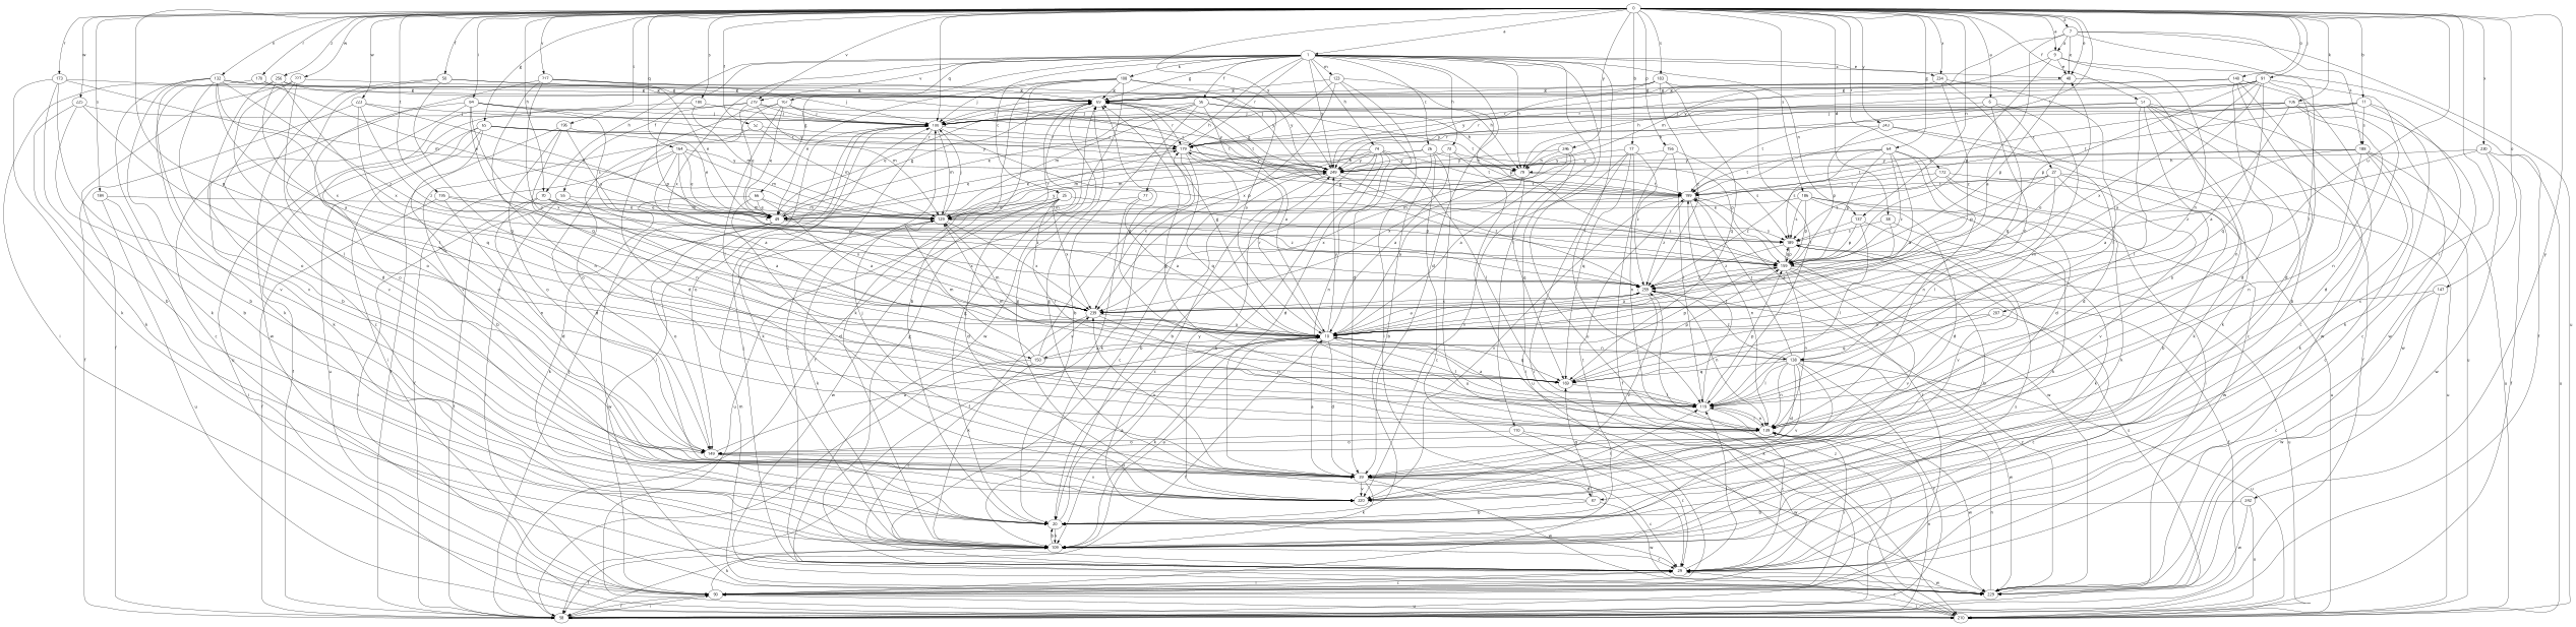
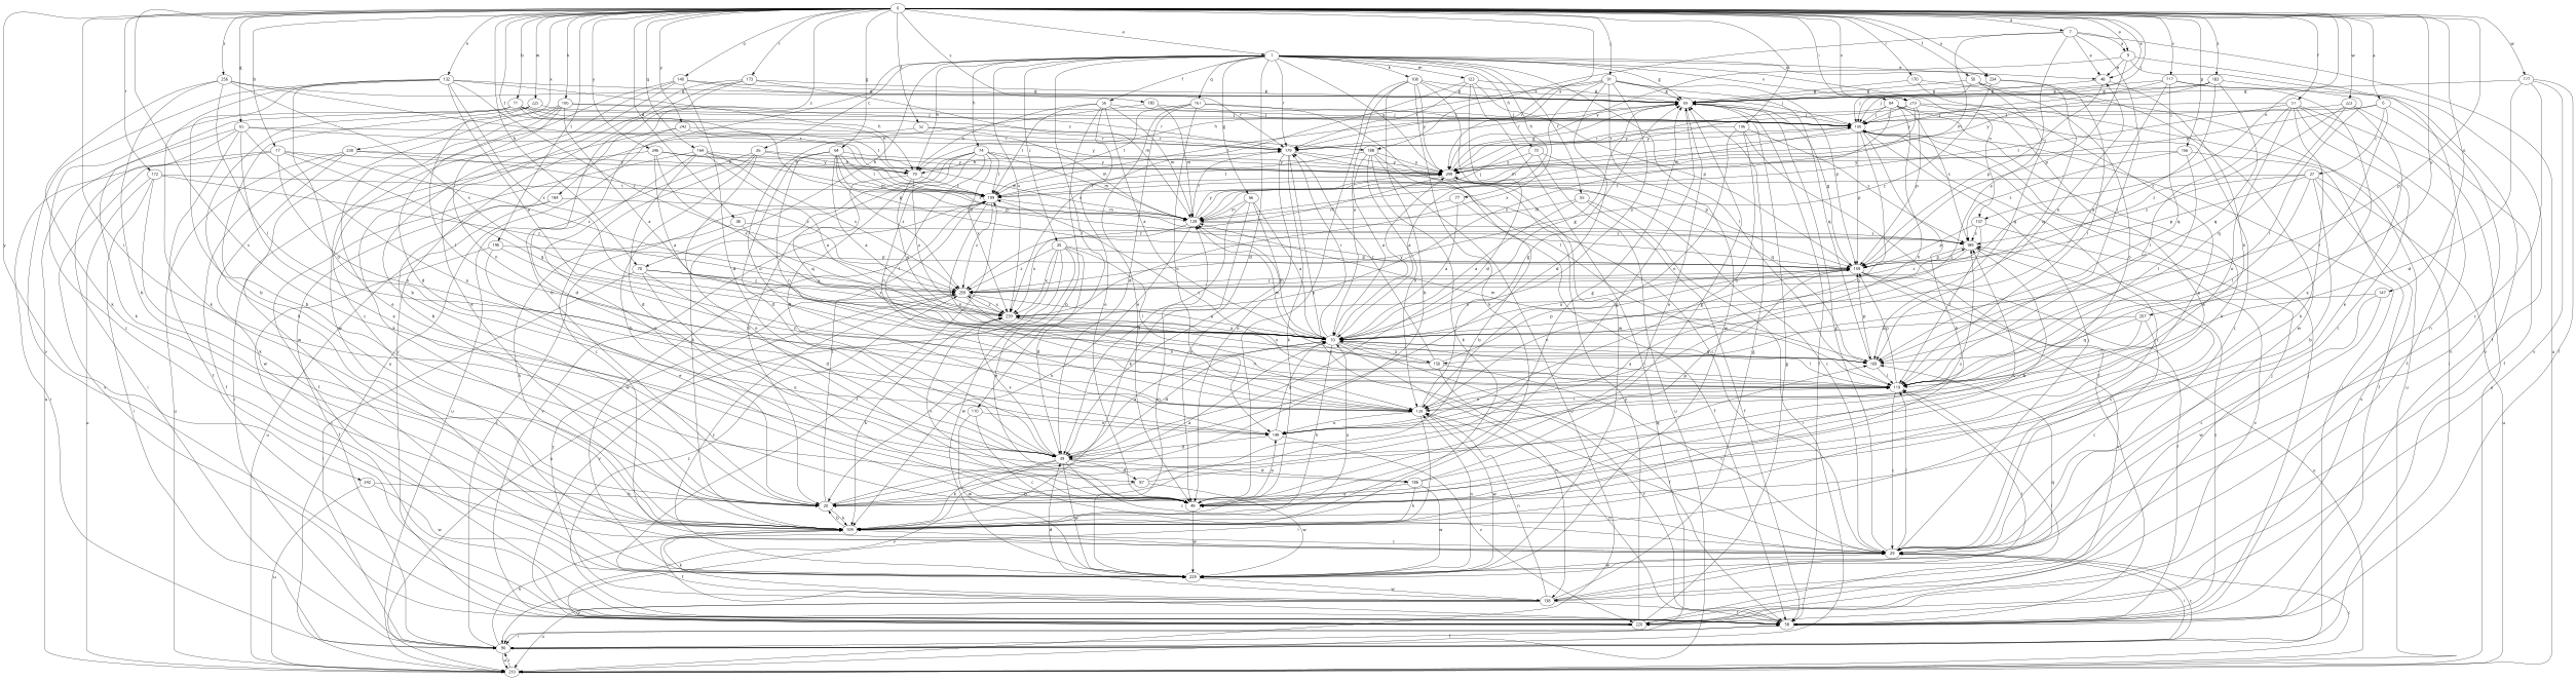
  strict digraph {
    fontname="Open Sans"
    node [fontname="Open Sans"]
    edge [fontname="Open Sans"]
    0
    1
    6
    7
    9
    11
    17
    38
    48
    50
    51
    52
    64
    65
    70
    84
    87
    91
    100
    106
    132
    137
    140
    147
    150
    156
    164
    170
    172
    173
    180
    183
    184
    186
    195
    196
    199
    207
    217
    219
    223
    225
    227
    230
    234
    242
    243
    246
    249
    256
    25
    26
    39
    55
    56
    66
    69
    73
    74
    77
    79
    108
    110
    119
    123
    167
    179
    210
    239
    27
    138
    10
    129
    188
    58
    159
    109
    29
    169
    90
    139
    220
    259
    189
    229
    149
    20
    49
    0 -> 1 [label=a]
    0 -> 6 [label=a]
    0 -> 7 [label=a]
    0 -> 9 [label=a]
    0 -> 11 [label=b]
    0 -> 17 [label=b]
    0 -> 38 [label=d]
    0 -> 48 [label=e]
    0 -> 50 [label=f]
    0 -> 51 [label=f]
    0 -> 52 [label=f]
    0 -> 64 [label=g]
    0 -> 65 [label=g]
    0 -> 70 [label=h]
    0 -> 84 [label=i]
    0 -> 87 [label=i]
    0 -> 91 [label=j]
    0 -> 100 [label=j]
    0 -> 106 [label=k]
    0 -> 132 [label=n]
    0 -> 137 [label=n]
    0 -> 140 [label=o]
    0 -> 147 [label=o]
    0 -> 150 [label=p]
    0 -> 156 [label=p]
    0 -> 164 [label=q]
    0 -> 170 [label=r]
    0 -> 172 [label=r]
    0 -> 173 [label=r]
    0 -> 180 [label=s]
    0 -> 183 [label=s]
    0 -> 184 [label=s]
    0 -> 186 [label=s]
    0 -> 195 [label=t]
    0 -> 196 [label=t]
    0 -> 199 [label=t]
    0 -> 207 [label=u]
    0 -> 217 [label=v]
    0 -> 219 [label=v]
    0 -> 223 [label=w]
    0 -> 225 [label=w]
    0 -> 227 [label=w]
    0 -> 230 [label=x]
    0 -> 234 [label=x]
    0 -> 242 [label=y]
    0 -> 243 [label=y]
    0 -> 246 [label=y]
    0 -> 249 [label=y]
    0 -> 256 [label=z]
    1 -> 48 [label=e]
    1 -> 70 [label=h]
    1 -> 137 [label=n]
    1 -> 219 [label=v]
    1 -> 234 [label=x]
    1 -> 249 [label=y]
    1 -> 25 [label=c]
    1 -> 26 [label=c]
    1 -> 39 [label=d]
    1 -> 55 [label=f]
    1 -> 56 [label=f]
    1 -> 66 [label=g]
    1 -> 69 [label=g]
    1 -> 73 [label=h]
    1 -> 74 [label=h]
    1 -> 77 [label=h]
    1 -> 79 [label=h]
    1 -> 108 [label=k]
    1 -> 110 [label=l]
    1 -> 119 [label=l]
    1 -> 123 [label=m]
    1 -> 167 [label=q]
    1 -> 179 [label=r]
    1 -> 210 [label=u]
    1 -> 239 [label=x]
    6 -> 100 [label=j]
    6 -> 249 [label=y]
-   6 -> 119 [label=m]
+   6 -> 119 [label=l]
    6 -> 27 [label=c]
    6 -> 138 [label=n]
    7 -> 9 [label=a]
    7 -> 48 [label=e]
    7 -> 119 [label=l]
    7 -> 210 [label=u]
    7 -> 10 [label=a]
    7 -> 129 [label=m]
    7 -> 188 [label=s]
    9 -> 48 [label=e]
    9 -> 249 [label=y]
    9 -> 138 [label=n]
    9 -> 58 [label=f]
    9 -> 159 [label=p]
    11 -> 100 [label=j]
    11 -> 199 [label=t]
    11 -> 79 [label=h]
    11 -> 188 [label=s]
    11 -> 109 [label=k]
    11 -> 29 [label=c]
    17 -> 249 [label=y]
    17 -> 169 [label=q]
    17 -> 90 [label=i]
    17 -> 139 [label=n]
    17 -> 220 [label=v]
    17 -> 259 [label=z]
    38 -> 10 [label=a]
    38 -> 109 [label=k]
    38 -> 189 [label=s]
    48 -> 69 [label=g]
    48 -> 159 [label=p]
    48 -> 139 [label=n]
    50 -> 100 [label=j]
    50 -> 69 [label=g]
    50 -> 169 [label=q]
    50 -> 229 [label=w]
    50 -> 149 [label=o]
    51 -> 100 [label=j]
    51 -> 199 [label=t]
    51 -> 119 [label=l]
    51 -> 210 [label=u]
    51 -> 58 [label=f]
    51 -> 109 [label=k]
    51 -> 29 [label=c]
    51 -> 149 [label=o]
    52 -> 179 [label=r]
    52 -> 129 [label=m]
    52 -> 20 [label=b]
    64 -> 199 [label=t]
    64 -> 249 [label=y]
    64 -> 39 [label=d]
    64 -> 10 [label=a]
    64 -> 159 [label=p]
    64 -> 139 [label=n]
    64 -> 259 [label=z]
    64 -> 189 [label=s]
    65 -> 249 [label=y]
    65 -> 179 [label=r]
    65 -> 210 [label=u]
    65 -> 58 [label=f]
    65 -> 90 [label=i]
    65 -> 149 [label=o]
    65 -> 49 [label=e]
    70 -> 39 [label=d]
    70 -> 239 [label=x]
    70 -> 90 [label=i]
    70 -> 259 [label=z]
    70 -> 49 [label=e]
    84 -> 100 [label=j]
    84 -> 249 [label=y]
    84 -> 239 [label=x]
    84 -> 109 [label=k]
    84 -> 29 [label=c]
    84 -> 139 [label=n]
    84 -> 189 [label=s]
    87 -> 69 [label=g]
    87 -> 169 [label=q]
    87 -> 229 [label=w]
    87 -> 20 [label=b]
    91 -> 39 [label=d]
    91 -> 69 [label=g]
    91 -> 79 [label=h]
    91 -> 179 [label=r]
    91 -> 239 [label=x]
    91 -> 10 [label=a]
    91 -> 159 [label=p]
    91 -> 169 [label=q]
    91 -> 229 [label=w]
    100 -> 179 [label=r]
    100 -> 129 [label=m]
    100 -> 159 [label=p]
    100 -> 109 [label=k]
    100 -> 29 [label=c]
    100 -> 90 [label=i]
    100 -> 149 [label=o]
    106 -> 100 [label=j]
    106 -> 39 [label=d]
    106 -> 179 [label=r]
    106 -> 10 [label=a]
    106 -> 139 [label=n]
    106 -> 229 [label=w]
    106 -> 49 [label=e]
    132 -> 69 [label=g]
    132 -> 79 [label=h]
    132 -> 239 [label=x]
    132 -> 10 [label=a]
    132 -> 109 [label=k]
    132 -> 220 [label=v]
    132 -> 259 [label=z]
    132 -> 149 [label=o]
    132 -> 20 [label=b]
    137 -> 119 [label=l]
    137 -> 159 [label=p]
    137 -> 220 [label=v]
    137 -> 189 [label=s]
    140 -> 39 [label=d]
    140 -> 69 [label=g]
    140 -> 179 [label=r]
    140 -> 29 [label=c]
    140 -> 229 [label=w]
    140 -> 20 [label=b]
    147 -> 239 [label=x]
    147 -> 29 [label=c]
    147 -> 229 [label=w]
    150 -> 179 [label=r]
    150 -> 239 [label=x]
    150 -> 129 [label=m]
    150 -> 58 [label=f]
    150 -> 159 [label=p]
    150 -> 29 [label=c]
    156 -> 249 [label=y]
    156 -> 119 [label=l]
    156 -> 58 [label=f]
    156 -> 189 [label=s]
    164 -> 249 [label=y]
    164 -> 39 [label=d]
    164 -> 10 [label=a]
    164 -> 129 [label=m]
    164 -> 58 [label=f]
    164 -> 259 [label=s]
    164 -> 49 [label=e]
    170 -> 69 [label=g]
    170 -> 90 [label=i]
    170 -> 49 [label=e]
    172 -> 199 [label=t]
    172 -> 210 [label=u]
    172 -> 109 [label=k]
    172 -> 90 [label=i]
    172 -> 259 [label=z]
    173 -> 69 [label=g]
    173 -> 129 [label=m]
    173 -> 109 [label=k]
    173 -> 220 [label=v]
    173 -> 20 [label=b]
    180 -> 100 [label=j]
    180 -> 129 [label=m]
    180 -> 149 [label=o]
    183 -> 100 [label=j]
    183 -> 249 [label=y]
    183 -> 69 [label=g]
    183 -> 119 [label=l]
    183 -> 169 [label=q]
    183 -> 259 [label=z]
    184 -> 210 [label=u]
    184 -> 129 [label=m]
    184 -> 90 [label=i]
-   186 -> 39 [label=d]
+   39 -> 186 [label=d]
    186 -> 159 [label=p]
    186 -> 109 [label=k]
    186 -> 189 [label=s]
    186 -> 229 [label=w]
    186 -> 49 [label=e]
    195 -> 58 [label=f]
    195 -> 159 [label=p]
    195 -> 139 [label=n]
    195 -> 49 [label=e]
    196 -> 179 [label=r]
    196 -> 58 [label=f]
    196 -> 139 [label=n]
    196 -> 189 [label=s]
    196 -> 149 [label=o]
    199 -> 129 [label=m]
    199 -> 139 [label=n]
    199 -> 220 [label=v]
    199 -> 259 [label=z]
    199 -> 229 [label=w]
+   207 -> 119 [label=l]
    207 -> 10 [label=a]
    207 -> 29 [label=c]
    207 -> 169 [label=q]
    217 -> 249 [label=y]
    217 -> 69 [label=g]
    217 -> 10 [label=a]
    217 -> 169 [label=q]
    217 -> 220 [label=v]
    217 -> 49 [label=e]
    219 -> 100 [label=j]
    219 -> 249 [label=y]
    219 -> 210 [label=u]
    219 -> 129 [label=m]
    219 -> 159 [label=p]
    219 -> 49 [label=e]
    223 -> 100 [label=j]
    223 -> 58 [label=f]
    223 -> 169 [label=q]
    223 -> 259 [label=z]
    223 -> 49 [label=e]
    225 -> 100 [label=j]
    225 -> 119 [label=l]
    225 -> 109 [label=k]
    225 -> 20 [label=b]
    227 -> 39 [label=d]
    227 -> 69 [label=g]
    227 -> 58 [label=f]
    227 -> 29 [label=c]
    227 -> 220 [label=v]
    230 -> 79 [label=h]
    230 -> 210 [label=u]
    230 -> 58 [label=f]
    230 -> 259 [label=z]
    230 -> 229 [label=w]
    234 -> 69 [label=g]
    234 -> 119 [label=l]
    234 -> 169 [label=q]
    234 -> 259 [label=z]
    242 -> 210 [label=u]
    242 -> 229 [label=w]
    242 -> 20 [label=b]
    243 -> 39 [label=d]
    243 -> 179 [label=r]
    243 -> 159 [label=p]
    243 -> 109 [label=k]
    246 -> 249 [label=y]
    246 -> 79 [label=h]
    246 -> 239 [label=x]
    246 -> 10 [label=a]
    246 -> 90 [label=i]
    249 -> 199 [label=t]
    249 -> 69 [label=g]
    249 -> 29 [label=c]
    249 -> 259 [label=z]
    249 -> 20 [label=b]
    256 -> 199 [label=t]
    256 -> 69 [label=g]
    256 -> 119 [label=l]
    256 -> 239 [label=x]
    256 -> 109 [label=k]
    256 -> 20 [label=b]
    25 -> 39 [label=d]
    25 -> 119 [label=l]
    25 -> 210 [label=u]
    25 -> 239 [label=x]
    25 -> 159 [label=p]
    25 -> 259 [label=z]
    25 -> 229 [label=w]
    25 -> 49 [label=e]
    26 -> 79 [label=h]
    26 -> 210 [label=u]
    26 -> 129 [label=m]
    26 -> 29 [label=c]
    26 -> 20 [label=b]
    26 -> 49 [label=e]
    39 -> 87 [label=d]
    39 -> 239 [label=x]
    39 -> 10 [label=a]
    39 -> 109 [label=k]
    39 -> 29 [label=c]
    39 -> 220 [label=v]
    39 -> 229 [label=w]
    55 -> 10 [label=a]
    55 -> 129 [label=m]
    55 -> 58 [label=f]
    55 -> 90 [label=i]
    56 -> 100 [label=j]
    56 -> 199 [label=t]
    56 -> 79 [label=h]
    56 -> 10 [label=a]
    56 -> 129 [label=m]
    56 -> 20 [label=b]
    56 -> 49 [label=e]
    66 -> 39 [label=d]
    66 -> 10 [label=a]
    66 -> 129 [label=m]
    66 -> 109 [label=k]
    66 -> 49 [label=e]
    69 -> 100 [label=j]
    69 -> 199 [label=t]
    69 -> 179 [label=r]
    69 -> 58 [label=f]
    69 -> 49 [label=e]
    73 -> 249 [label=y]
    73 -> 210 [label=u]
    73 -> 10 [label=a]
    73 -> 159 [label=p]
    74 -> 199 [label=t]
    74 -> 249 [label=y]
    74 -> 39 [label=d]
    74 -> 119 [label=l]
    74 -> 239 [label=x]
    74 -> 129 [label=m]
    74 -> 109 [label=k]
    74 -> 139 [label=n]
    74 -> 20 [label=b]
    77 -> 10 [label=a]
    77 -> 129 [label=m]
    77 -> 58 [label=f]
    79 -> 199 [label=t]
    79 -> 239 [label=x]
    79 -> 10 [label=a]
    79 -> 169 [label=q]
    108 -> 100 [label=j]
    108 -> 249 [label=y]
    108 -> 69 [label=g]
    108 -> 10 [label=a]
    108 -> 109 [label=k]
    108 -> 229 [label=w]
    108 -> 20 [label=b]
    108 -> 49 [label=e]
    110 -> 29 [label=c]
    110 -> 229 [label=w]
    110 -> 149 [label=o]
    119 -> 199 [label=t]
    119 -> 10 [label=a]
    119 -> 159 [label=p]
    119 -> 29 [label=c]
    119 -> 139 [label=n]
    123 -> 39 [label=d]
    123 -> 69 [label=g]
    123 -> 179 [label=r]
    123 -> 239 [label=x]
    123 -> 159 [label=p]
    123 -> 90 [label=i]
    167 -> 100 [label=j]
    167 -> 199 [label=t]
    167 -> 39 [label=d]
    167 -> 119 [label=l]
    167 -> 149 [label=o]
    167 -> 49 [label=e]
    179 -> 249 [label=y]
    179 -> 79 [label=h]
    179 -> 109 [label=k]
    179 -> 29 [label=c]
    179 -> 169 [label=q]
    179 -> 49 [label=e]
    210 -> 29 [label=c]
    210 -> 90 [label=i]
    239 -> 10 [label=a]
    239 -> 109 [label=k]
    239 -> 139 [label=n]
    239 -> 259 [label=z]
    27 -> 199 [label=t]
    27 -> 119 [label=l]
    27 -> 210 [label=u]
    27 -> 159 [label=p]
    27 -> 220 [label=v]
    27 -> 189 [label=s]
    27 -> 20 [label=b]
    138 -> 199 [label=t]
    138 -> 39 [label=d]
    138 -> 69 [label=g]
    138 -> 119 [label=l]
    138 -> 210 [label=u]
    138 -> 58 [label=f]
    138 -> 109 [label=k]
    138 -> 169 [label=q]
    138 -> 139 [label=n]
    138 -> 220 [label=v]
    138 -> 259 [label=z]
-   138 -> 229 [label=w]
+   229 -> 138 [label=w]
    10 -> 48 [label=e]
    10 -> 150 [label=a]
    10 -> 249 [label=y]
    10 -> 39 [label=d]
    10 -> 69 [label=g]
    10 -> 119 [label=l]
    10 -> 179 [label=r]
    10 -> 138 [label=n]
    10 -> 129 [label=m]
    10 -> 58 [label=f]
    10 -> 109 [label=k]
    10 -> 169 [label=q]
    129 -> 100 [label=j]
    129 -> 249 [label=y]
    129 -> 179 [label=r]
    129 -> 239 [label=x]
    129 -> 109 [label=k]
    129 -> 189 [label=s]
    188 -> 199 [label=t]
    188 -> 249 [label=y]
    188 -> 210 [label=u]
    188 -> 10 [label=a]
    188 -> 109 [label=k]
    188 -> 29 [label=c]
    188 -> 139 [label=n]
    58 -> 100 [label=j]
    58 -> 90 [label=i]
    58 -> 139 [label=n]
    58 -> 259 [label=z]
    58 -> 189 [label=s]
    159 -> 69 [label=g]
    159 -> 210 [label=u]
    159 -> 10 [label=a]
    159 -> 58 [label=f]
    159 -> 139 [label=n]
    159 -> 220 [label=v]
    159 -> 259 [label=z]
    159 -> 189 [label=s]
    109 -> 10 [label=a]
    109 -> 58 [label=f]
    109 -> 29 [label=c]
    109 -> 20 [label=b]
    29 -> 100 [label=j]
    29 -> 69 [label=g]
    29 -> 119 [label=l]
    29 -> 90 [label=i]
    29 -> 189 [label=s]
    29 -> 229 [label=w]
    169 -> 119 [label=l]
    169 -> 129 [label=m]
    169 -> 159 [label=p]
    90 -> 199 [label=t]
    90 -> 210 [label=u]
    90 -> 58 [label=f]
    90 -> 109 [label=k]
    90 -> 29 [label=c]
    139 -> 69 [label=g]
    139 -> 119 [label=l]
    139 -> 90 [label=i]
    139 -> 229 [label=w]
    139 -> 149 [label=o]
    220 -> 100 [label=j]
    220 -> 249 [label=y]
    220 -> 69 [label=g]
    220 -> 119 [label=l]
    259 -> 239 [label=x]
    259 -> 10 [label=a]
    259 -> 139 [label=n]
    259 -> 220 [label=v]
    189 -> 159 [label=p]
    189 -> 259 [label=z]
    189 -> 20 [label=b]
    229 -> 129 [label=m]
    229 -> 139 [label=n]
    229 -> 259 [label=z]
    149 -> 39 [label=d]
    149 -> 10 [label=a]
    149 -> 220 [label=v]
    20 -> 199 [label=t]
    20 -> 69 [label=g]
    20 -> 10 [label=a]
    20 -> 109 [label=k]
    49 -> 69 [label=g]
    49 -> 239 [label=x]
    49 -> 189 [label=s]
    49 -> 229 [label=w]
    49 -> 149 [label=o]
  }
